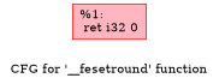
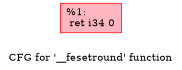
  digraph {
    label="CFG for '__fesetround' function"
-   n1 [label="{%1:\l  ret i32 0\l}" shape=record style=filled fillcolor=lightpink color=red]
+   n1 [label="{%1:\l  ret i34 0\l}" shape=record style=filled fillcolor=lightpink color=red]
  }
